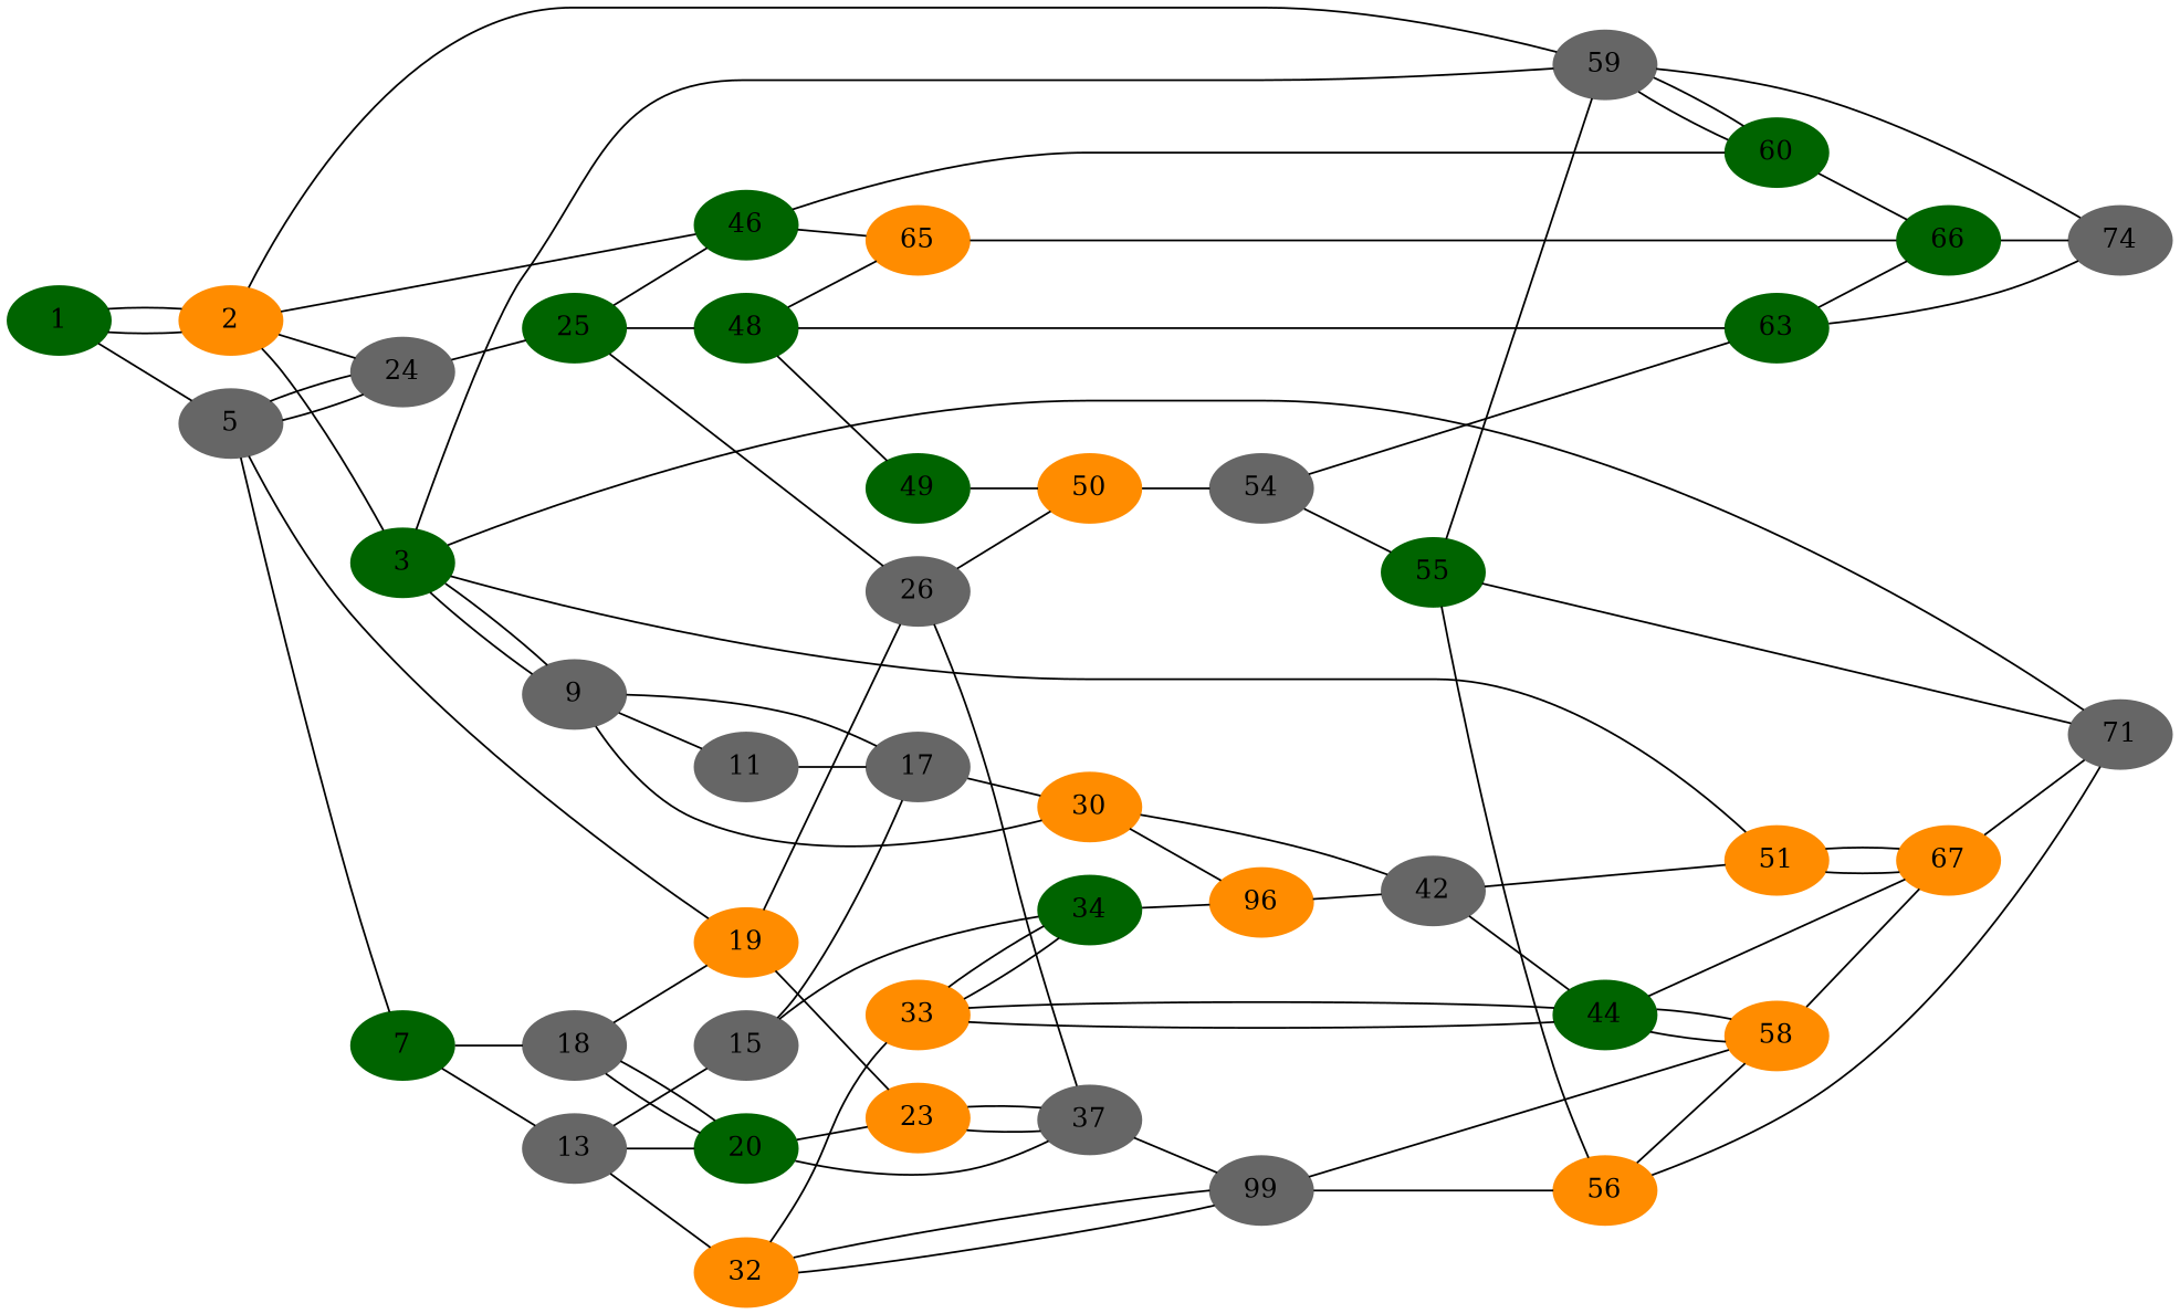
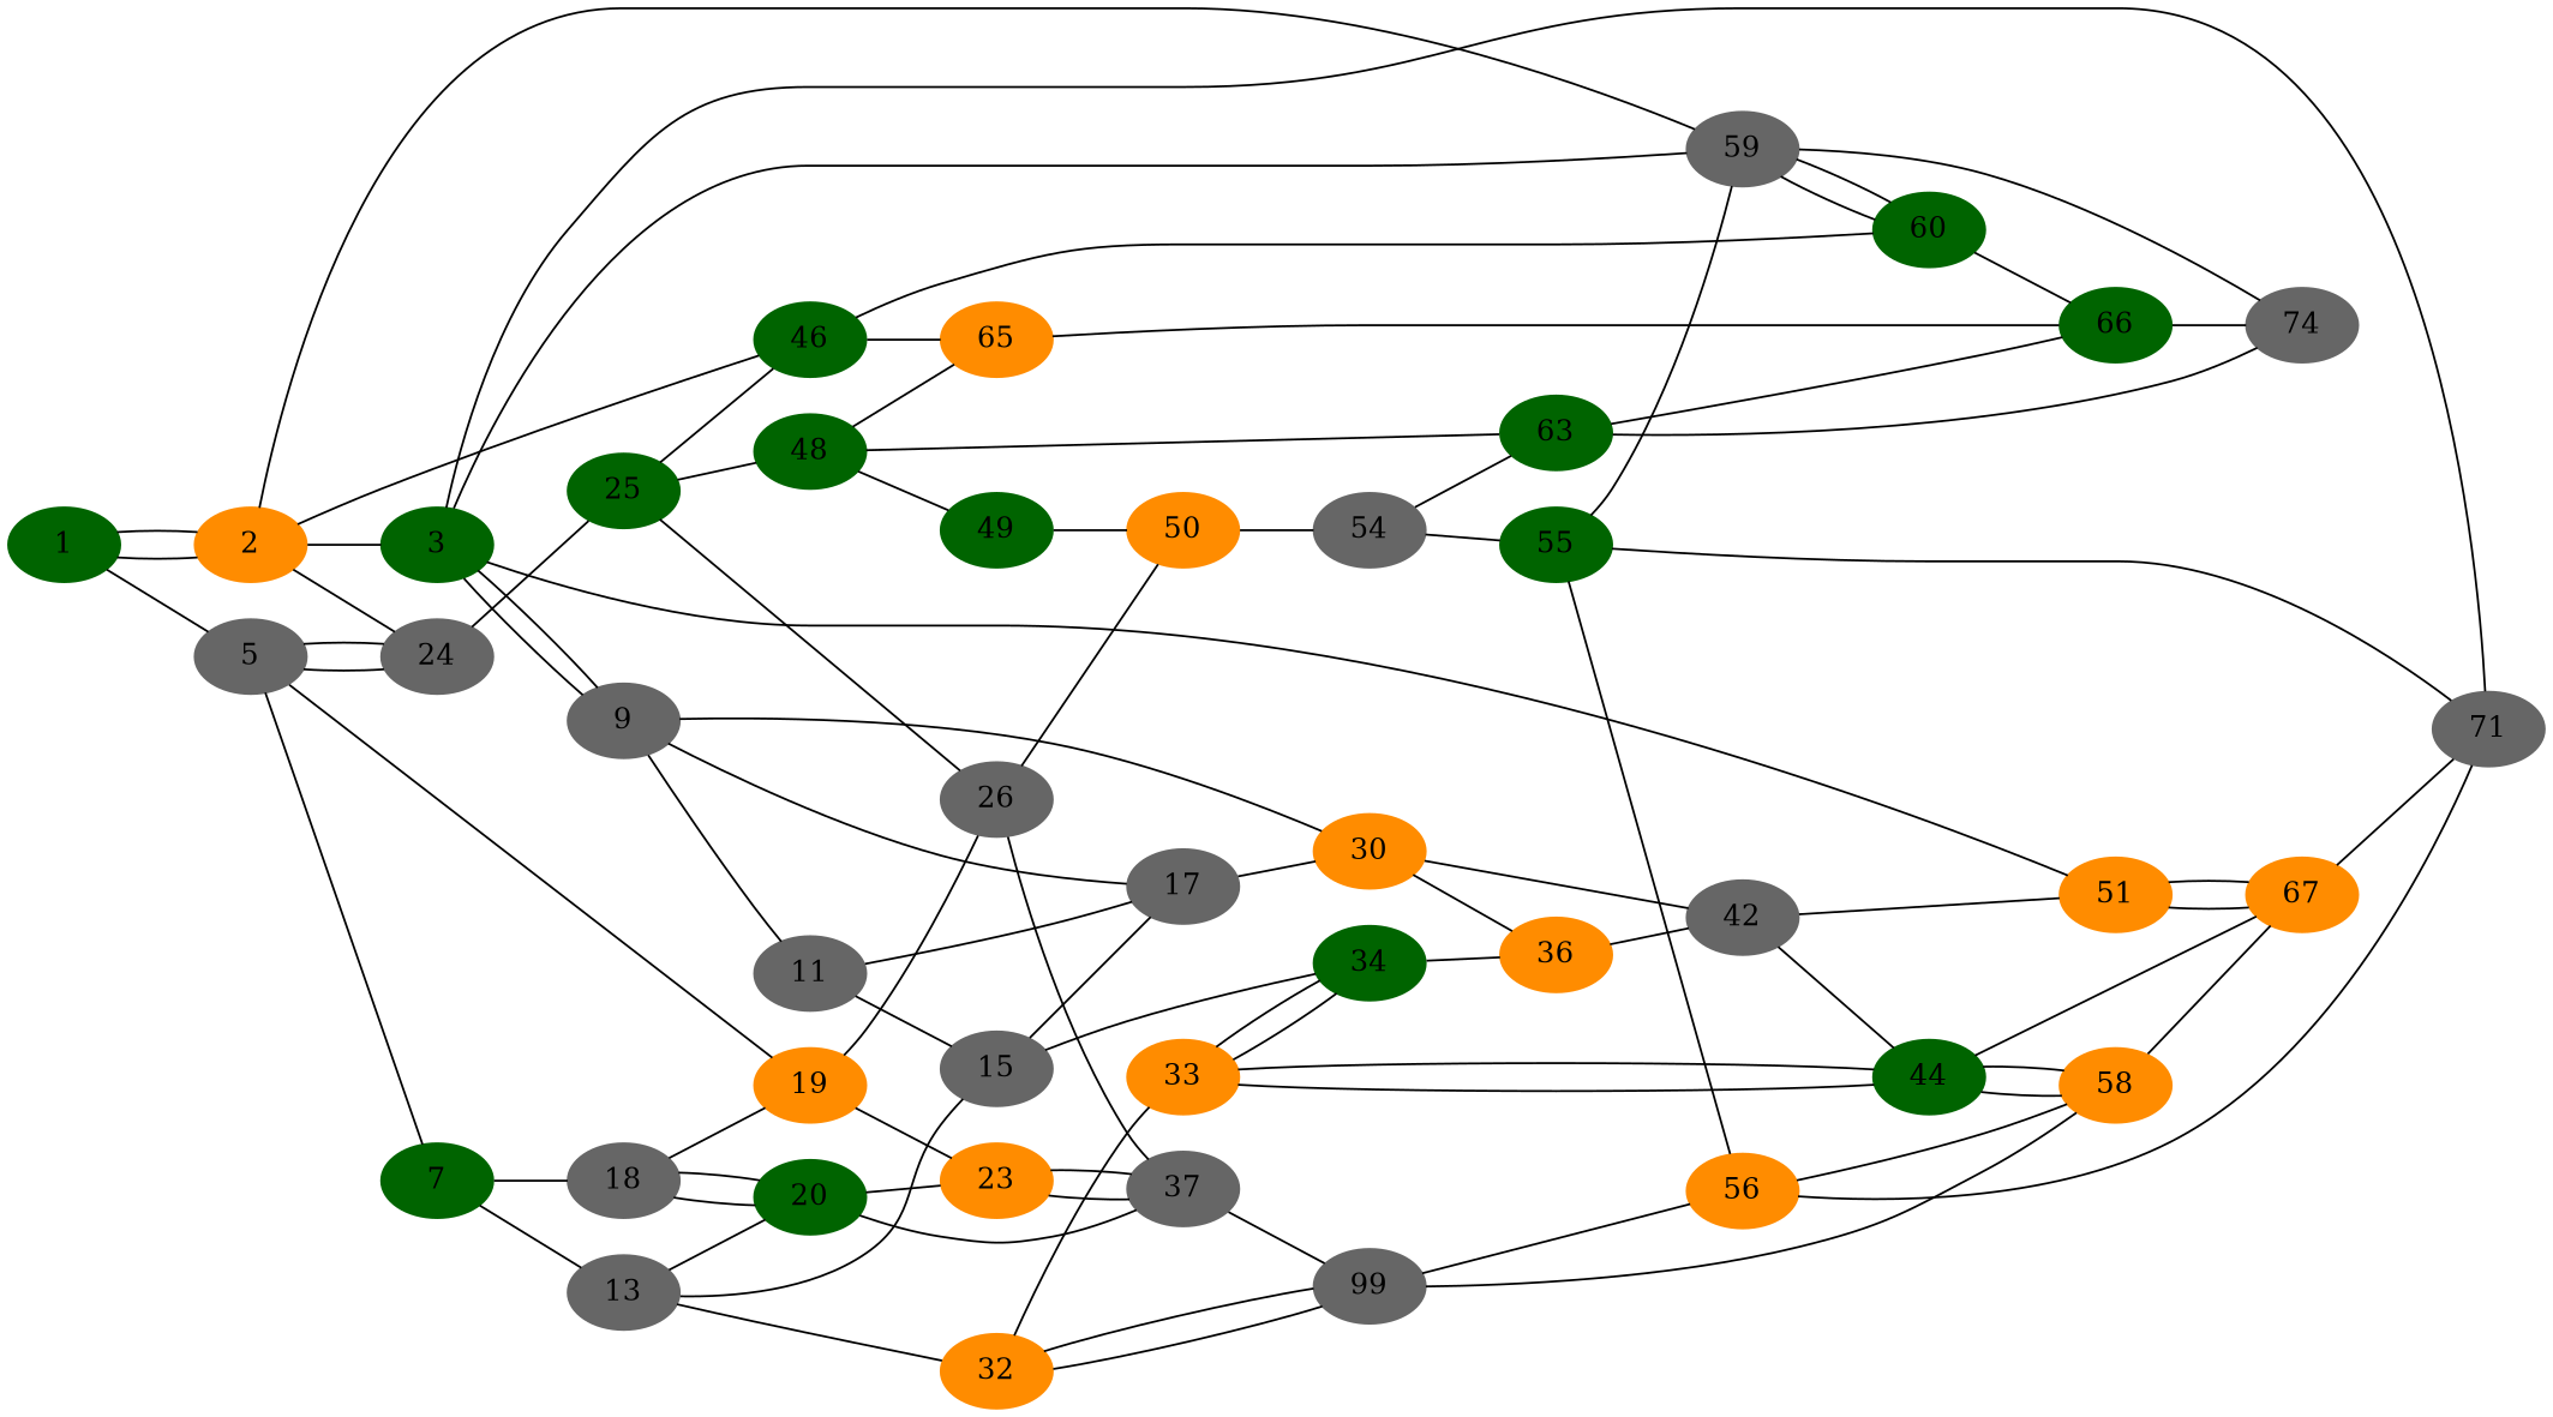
  graph {
    rankdir=LR
    node [color=gray40 style=filled]
    1 [color=darkgreen]
    2 [color=darkorange super="+27"]
    5 [super="+6"]
    3 [color=darkgreen super="+52"]
    24
    46 [color=darkgreen super="+61"]
    59 [super="+76"]
    7 [color=darkgreen super="+12"]
    19 [color=darkorange super="+22"]
    9 [super="+10"]
    51 [color=darkorange]
    71 [super="+73"]
    25 [color=darkgreen super="+47"]
    60 [color=darkgreen]
    65 [color=darkorange]
    74
    11 [super="+16"]
    17 [super="+29"]
    30 [color=darkorange super="+31"]
    67 [color=darkorange super="+69"]
    13 [super="+14"]
    18
    23 [color=darkorange]
    26 [super="+40"]
    15 [super="+28"]
    20 [color=darkgreen super="+21"]
    32 [color=darkorange]
-   36 [color=darkorange super="+41" label=96]
+   36 [color=darkorange super="+41"]
    42 [super="+43"]
    34 [color=darkgreen super="+35"]
    37 [super="+38"]
    33 [color=darkorange]
    n33 [label=99 super="+57"]
    50 [color=darkorange super="+53"]
    48 [color=darkgreen super="+62"]
    49 [color=darkgreen]
    63 [color=darkgreen super="+64"]
    54
    44 [color=darkgreen super="+45"]
    56 [color=darkorange super="+70"]
    58 [color=darkorange super="+68"]
    66 [color=darkgreen super="+72"]
    55 [color=darkgreen super="+75"]
    1 -- 2
    1 -- 2
    1 -- 5
    2 -- 3
    2 -- 24
    2 -- 46
    2 -- 59
    5 -- 24
    5 -- 24
    5 -- 7
    5 -- 19
    3 -- 59
    3 -- 9
    3 -- 9
    3 -- 51
    3 -- 71
    24 -- 25
    46 -- 60
    46 -- 65
    59 -- 60
    59 -- 60
    59 -- 74
    7 -- 13
    7 -- 18
    19 -- 23
    19 -- 26
    9 -- 11
    9 -- 17
    9 -- 30
    51 -- 67
    51 -- 67
    25 -- 46
    25 -- 26
    25 -- 48
    60 -- 66
    65 -- 66
    11 -- 17
+   11 -- 15
    17 -- 30
    30 -- 36
    30 -- 42
    67 -- 71
    13 -- 15
    13 -- 20
    13 -- 32
    18 -- 19
    18 -- 20
    18 -- 20
    23 -- 37
    23 -- 37
    26 -- 37
    26 -- 50
    15 -- 17
    15 -- 34
    20 -- 23
    20 -- 37
    32 -- 33
    32 -- n33
    32 -- n33
    36 -- 42
    42 -- 51
    42 -- 44
    34 -- 36 [weight=2]
    37 -- n33
    33 -- 34
    33 -- 34
    33 -- 44
    33 -- 44
    n33 -- 56
    n33 -- 58
    50 -- 54
    48 -- 65
    48 -- 49
    48 -- 63
    49 -- 50 [weight=2]
    63 -- 74
    63 -- 66
    54 -- 63
    54 -- 55
    44 -- 67
    44 -- 58
    44 -- 58
    56 -- 71
    56 -- 58
    58 -- 67
    66 -- 74
    55 -- 59
    55 -- 71
    55 -- 56
  }
